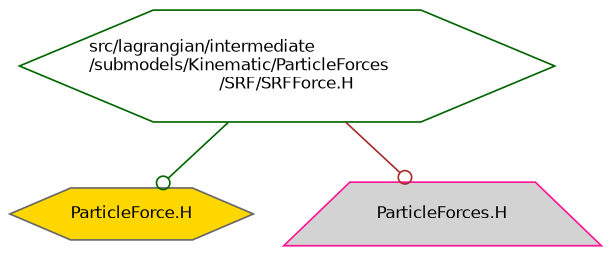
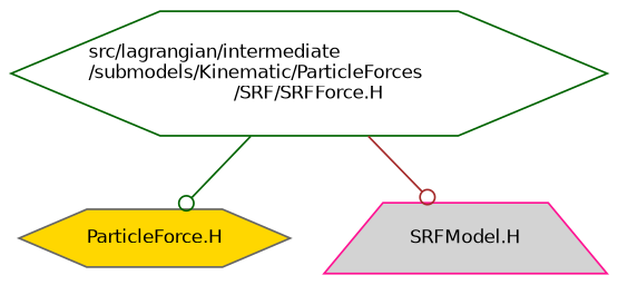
  digraph {
    node [fontname=Helvetica fontsize=10 shape=hexagon style=filled]
    edge [fontname=Helvetica fontsize=10 labelfontname=Helvetica labelfontsize=10 style=solid arrowhead=odot]
    n1 [color=darkgreen fillcolor=white fontcolor=black height=0.2 label="src/lagrangian/intermediate\l/submodels/Kinematic/ParticleForces\l/SRF/SRFForce.H" width=0.4]
    n2 [color=gray40 height=0.2 label="ParticleForce.H" width=0.4 fillcolor=gold]
-   n3 [color=deeppink height=0.2 label="ParticleForces.H" shape=trapezium width=0.4 fillcolor=lightgrey]
+   n3 [color=deeppink height=0.2 label="SRFModel.H" shape=trapezium width=0.4 fillcolor=lightgrey]
    n1 -> n2 [color=darkgreen]
    n1 -> n3 [color=brown]
  }
